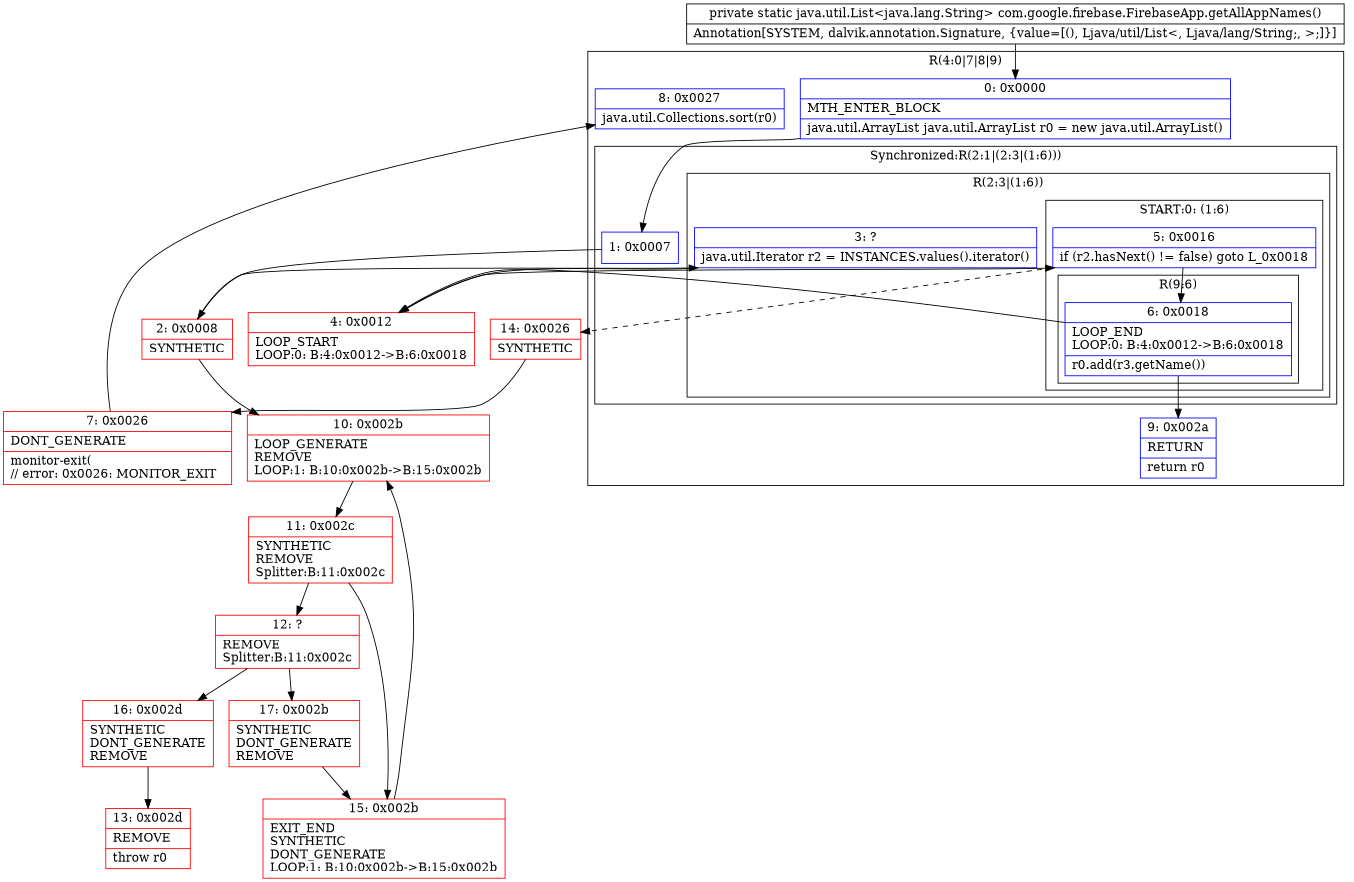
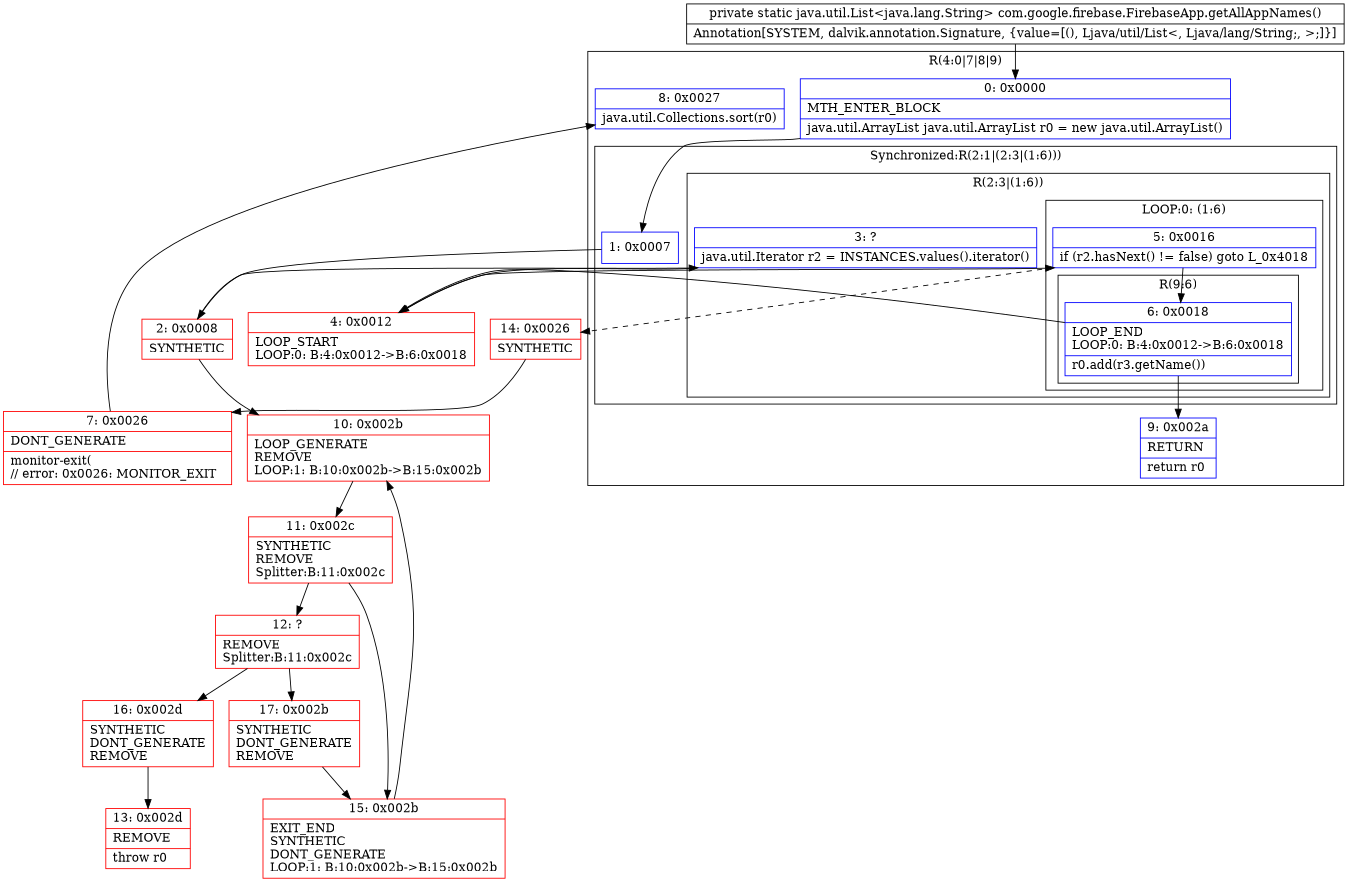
  digraph {
    node [color=red shape=record]
    n1 [color=blue label="{6\:\ 0x0018|LOOP_END\lLOOP:0: B:4:0x0012\-\>B:6:0x0018\l|r0.add(r3.getName())\l}"]
-   n2 [color=blue label="{5\:\ 0x0016|if (r2.hasNext() != false) goto L_0x0018\l}"]
+   n2 [color=blue label="{5\:\ 0x0016|if (r2.hasNext() != false) goto L_0x4018\l}"]
    n3 [color=blue label="{3\:\ ?|java.util.Iterator r2 = INSTANCES.values().iterator()\l}"]
    n4 [color=blue label="{1\:\ 0x0007}"]
    n5 [color=blue label="{0\:\ 0x0000|MTH_ENTER_BLOCK\l|java.util.ArrayList java.util.ArrayList r0 = new java.util.ArrayList()\l}"]
    n6 [color=blue label="{8\:\ 0x0027|java.util.Collections.sort(r0)\l}"]
    n7 [color=blue label="{9\:\ 0x002a|RETURN\l|return r0\l}"]
    n8 [label="{4\:\ 0x0012|LOOP_START\lLOOP:0: B:4:0x0012\-\>B:6:0x0018\l}"]
    n9 [label="{14\:\ 0x0026|SYNTHETIC\l}"]
    n10 [label="{2\:\ 0x0008|SYNTHETIC\l}"]
    n11 [label="{10\:\ 0x002b|LOOP_GENERATE\lREMOVE\lLOOP:1: B:10:0x002b\-\>B:15:0x002b\l}"]
    n12 [label="{7\:\ 0x0026|DONT_GENERATE\l|monitor\-exit(\l\/\/ error: 0x0026: MONITOR_EXIT  \l}"]
    n13 [label="{11\:\ 0x002c|SYNTHETIC\lREMOVE\lSplitter:B:11:0x002c\l}"]
    n14 [label="{12\:\ ?|REMOVE\lSplitter:B:11:0x002c\l}"]
    n15 [label="{15\:\ 0x002b|EXIT_END\lSYNTHETIC\lDONT_GENERATE\lLOOP:1: B:10:0x002b\-\>B:15:0x002b\l}"]
    n16 [label="{16\:\ 0x002d|SYNTHETIC\lDONT_GENERATE\lREMOVE\l}"]
    n17 [label="{17\:\ 0x002b|SYNTHETIC\lDONT_GENERATE\lREMOVE\l}"]
    n18 [label="{13\:\ 0x002d|REMOVE\l|throw r0\l}"]
    n19 [label="{private static java.util.List\<java.lang.String\> com.google.firebase.FirebaseApp.getAllAppNames()  | Annotation[SYSTEM, dalvik.annotation.Signature, \{value=[(), Ljava\/util\/List\<, Ljava\/lang\/String;, \>;]\}]\l}" color=""]
    subgraph cluster_1 {
      label="R(4:0|7|8|9)"
      n5
      n6
      n7
      subgraph cluster_2 {
        label="Synchronized:R(2:1|(2:3|(1:6)))"
        n4
        subgraph cluster_3 {
          label="R(2:3|(1:6))"
          n3
          subgraph cluster_4 {
-           label="START:0: (1:6)"
+           label="LOOP:0: (1:6)"
            n2
            subgraph cluster_5 {
              label="R(9:6)"
              n1
            }
          }
        }
      }
    }
    n1 -> n7
    n1 -> n8
    n2 -> n1
    n2 -> n9 [style=dashed]
    n3 -> n8
    n4 -> n10
    n5 -> n4
    n8 -> n2
    n9 -> n12
    n10 -> n3
    n10 -> n11
    n11 -> n13
    n12 -> n6
    n13 -> n14
    n13 -> n15
    n14 -> n16
    n14 -> n17
    n15 -> n11
    n16 -> n18
    n17 -> n15
    n19 -> n5
  }
